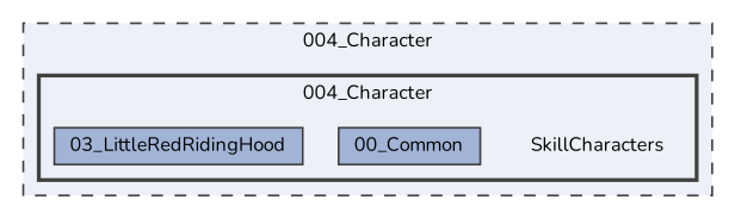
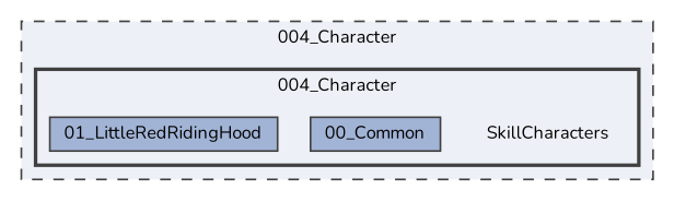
  digraph {
    compound=true
    fontname=Nunito
    node [fontname=Nunito fontsize=10 shape=box color=grey25 fillcolor="#a2b4d6" style=filled]
    n1 [height=0.2 label=SkillCharacters shape=plaintext width=0.4 color="" fillcolor="" style=""]
    n2 [height=0.2 label="00_Common" width=0.4]
-   n3 [height=0.2 label="03_LittleRedRidingHood" width=0.4]
+   n3 [height=0.2 label="01_LittleRedRidingHood" width=0.4]
    subgraph cluster_1 {
      bgcolor="#edf0f7"
      fontsize=10
      label="004_Character"
      pencolor=grey25
      style="filled,dashed"
      subgraph cluster_2 {
        bgcolor="#edf0f7"
        fontsize=10
        pencolor=grey25
        style="filled,bold"
        n1
        n2
        n3
      }
    }
  }
